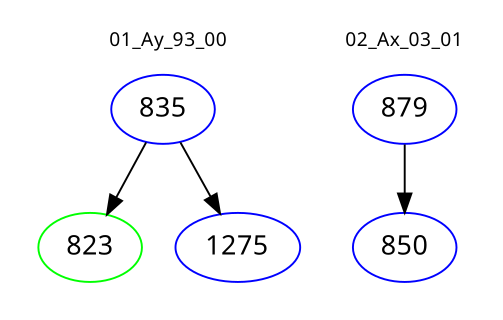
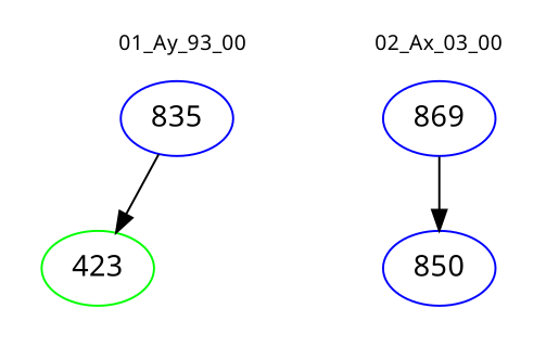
  digraph {
    fontname="Noto Sans"
    node [color=blue fontname="Noto Sans"]
    edge [color=black fontname="Noto Sans"]
    n1 [label=835]
-   n2 [color=green label=823]
-   n3 [label=1275]
-   n4 [label=879]
+   n2 [color=green label=423]
+   n4 [label=869]
    n5 [label=850]
    subgraph cluster_1 {
      color=white
      fontsize=10
      label="01_Ay_93_00"
      n1
      n2
-     n3
    }
    subgraph cluster_2 {
      color=white
      fontsize=10
-     label="02_Ax_03_01"
+     label="02_Ax_03_00"
      n4
      n5
    }
    n1 -> n2
-   n1 -> n3
    n4 -> n5
  }
